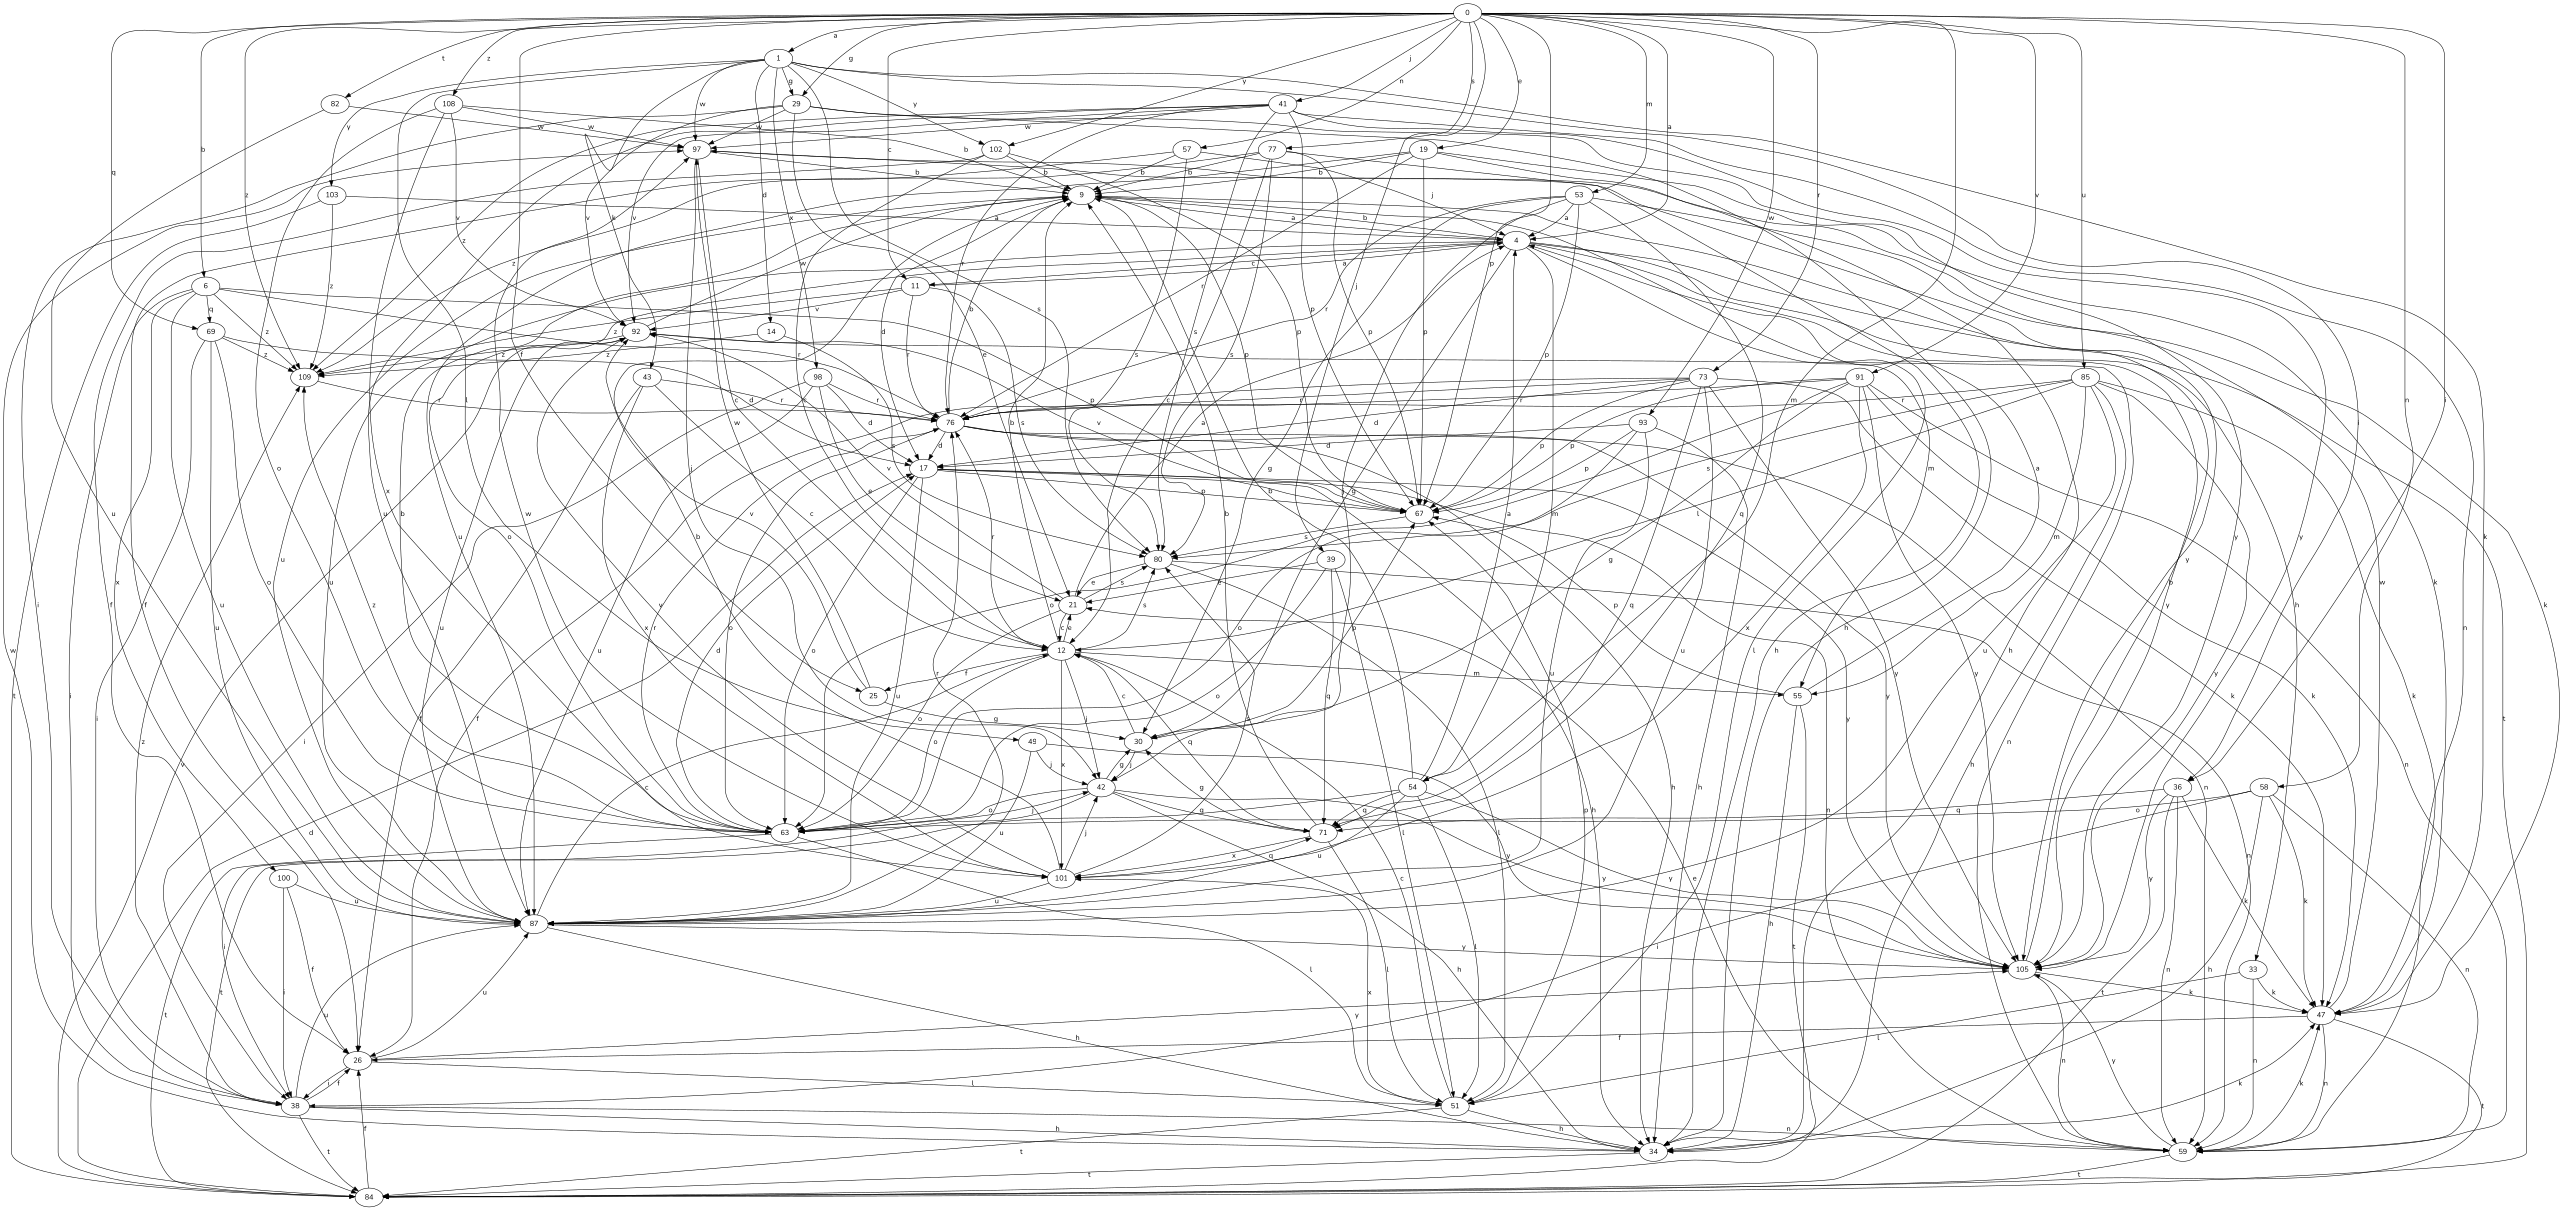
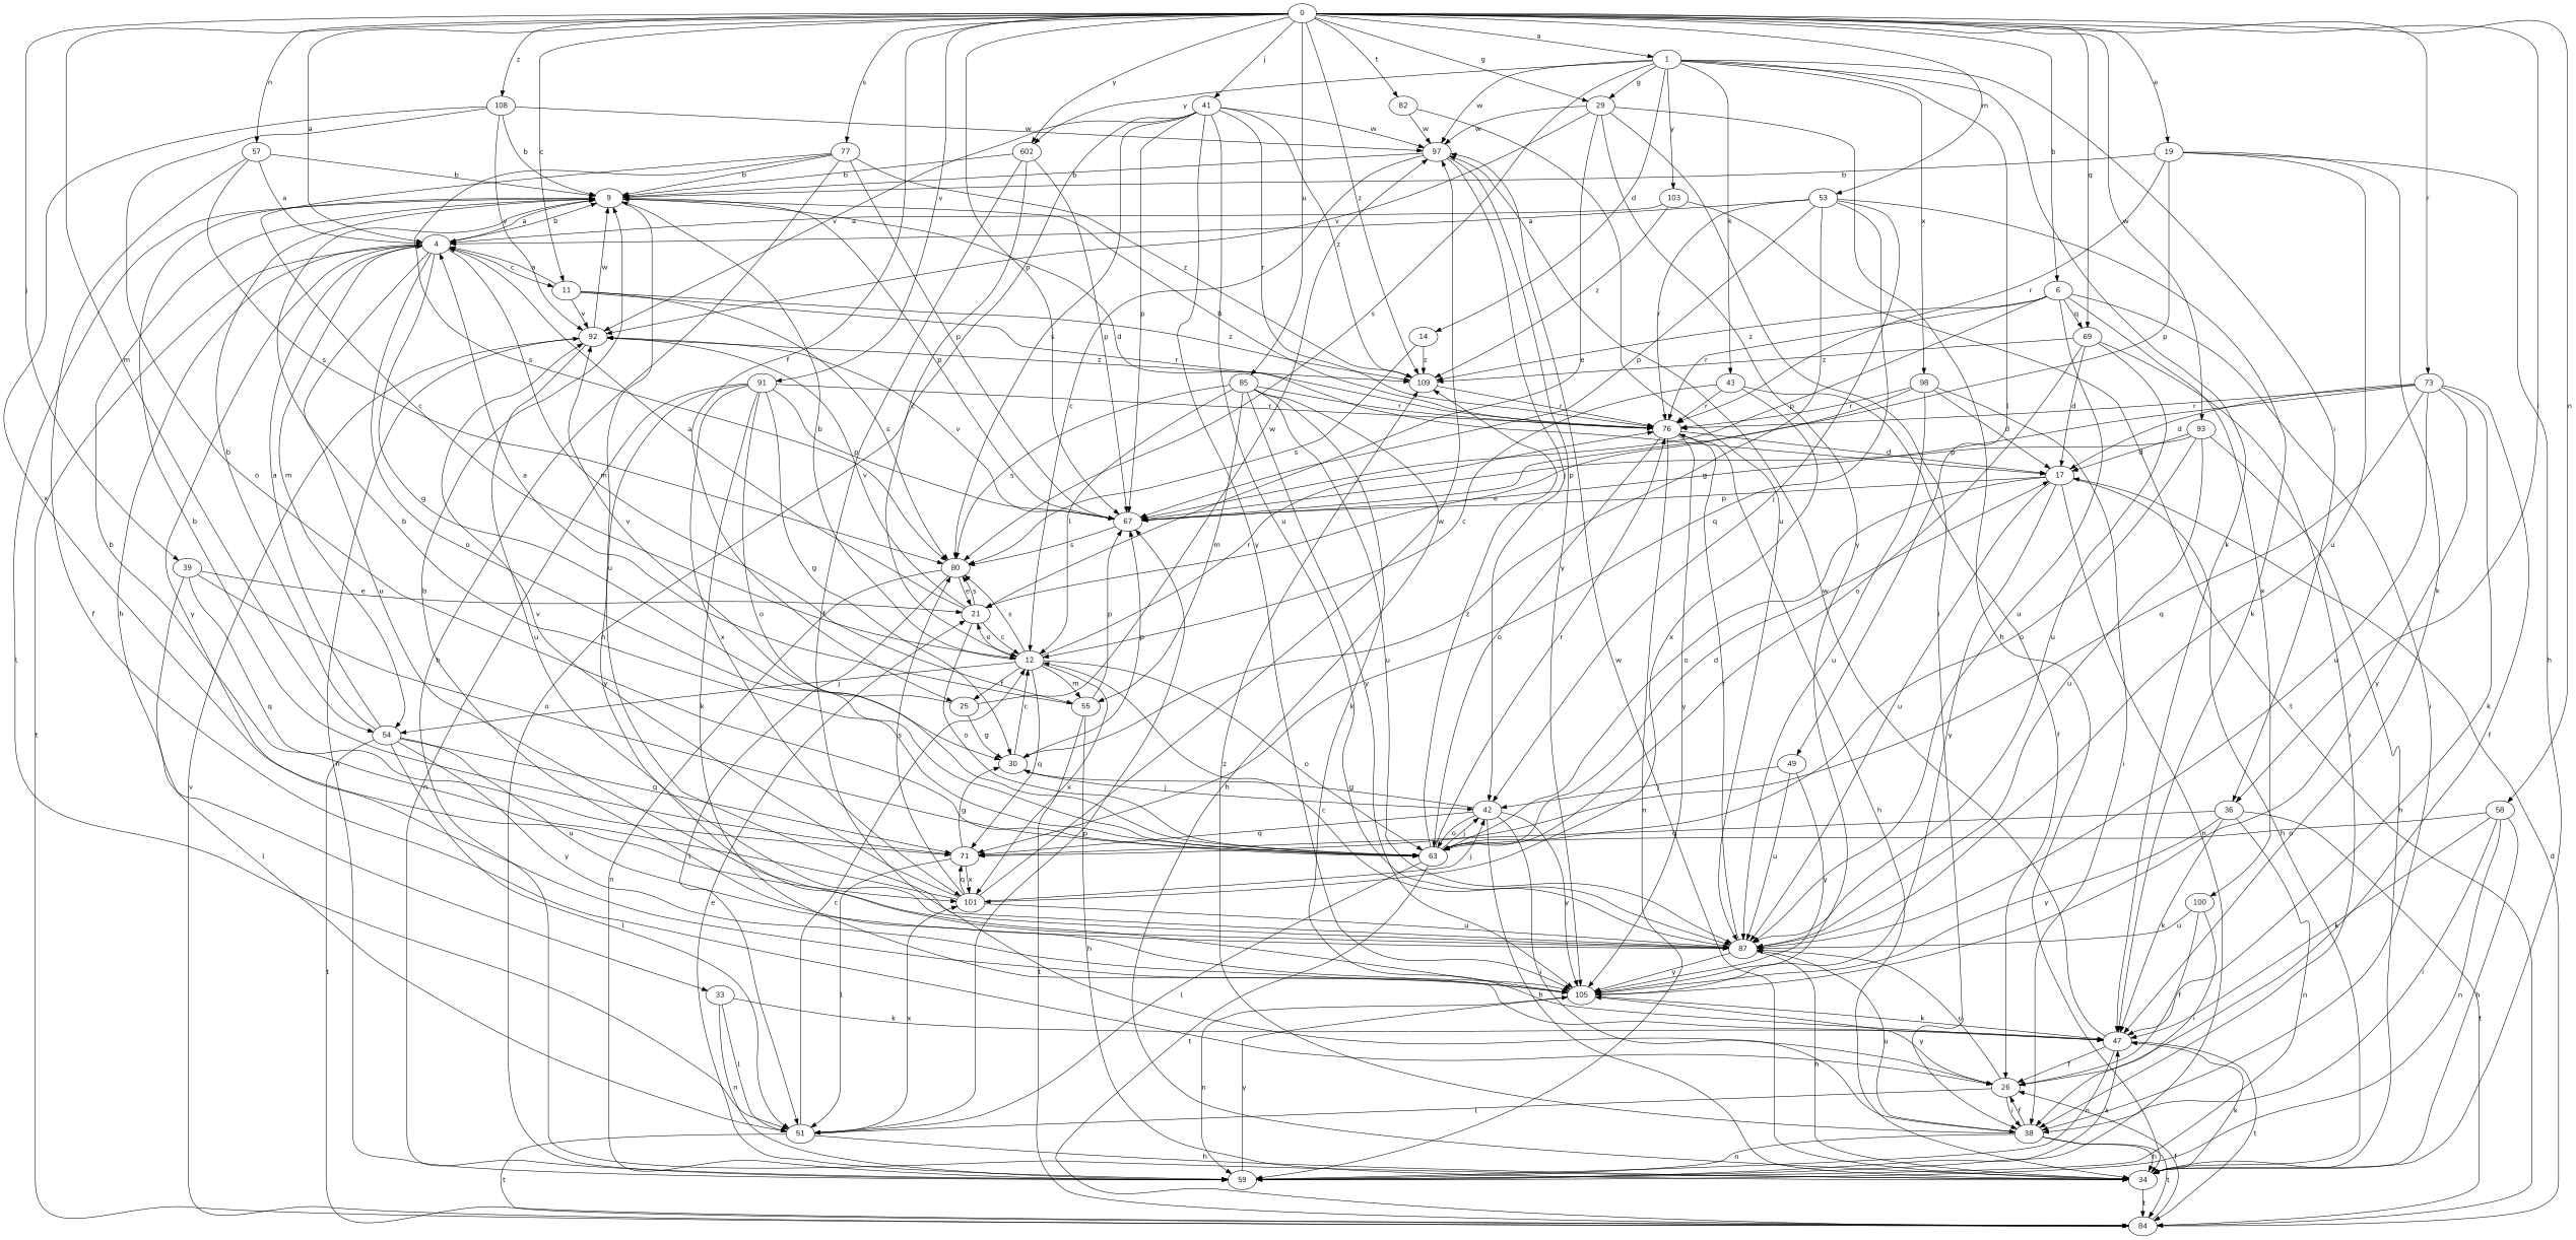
  strict digraph {
    fontname=Nunito
    node [fontname=Nunito]
    edge [fontname=Nunito]
    0
    1
    4
    6
    11
    19
    25
    29
    36
    39
    41
    53
    54
    57
    58
    67
    69
    73
    77
    82
    85
    91
    93
-   102
+   102 [label=602]
    108
    109
    14
    43
    47
    49
    80
    97
    98
    103
    9
    30
    33
    55
    63
    84
    87
    105
    38
    76
    100
    92
    34
    21
    71
    59
    51
    42
    26
    17
    12
    101
    0 -> 1 [label=a]
    0 -> 4 [label=a]
    0 -> 6 [label=b]
    0 -> 11 [label=c]
    0 -> 19 [label=e]
    0 -> 25 [label=f]
    0 -> 29 [label=g]
    0 -> 36 [label=i]
    0 -> 39 [label=j]
    0 -> 41 [label=j]
    0 -> 53 [label=m]
    0 -> 54 [label=m]
    0 -> 57 [label=n]
    0 -> 58 [label=n]
    0 -> 67 [label=p]
    0 -> 69 [label=q]
    0 -> 73 [label=r]
    0 -> 77 [label=s]
    0 -> 82 [label=t]
    0 -> 85 [label=u]
    0 -> 91 [label=v]
    0 -> 93 [label=w]
    0 -> 102 [label=y]
    0 -> 108 [label=z]
    0 -> 109 [label=z]
    1 -> 29 [label=g]
    1 -> 36 [label=i]
    1 -> 102 [label=y]
    1 -> 14 [label=d]
    1 -> 43 [label=k]
    1 -> 47 [label=k]
    1 -> 49 [label=l]
    1 -> 80 [label=s]
    1 -> 97 [label=w]
    1 -> 98 [label=x]
    1 -> 103 [label=y]
    4 -> 11 [label=c]
    4 -> 54 [label=m]
    4 -> 9 [label=b]
    4 -> 30 [label=g]
    4 -> 33 [label=h]
    4 -> 55 [label=m]
    4 -> 63 [label=o]
    4 -> 84 [label=t]
    4 -> 87 [label=u]
    4 -> 105 [label=y]
    6 -> 67 [label=p]
    6 -> 69 [label=q]
    6 -> 109 [label=z]
    6 -> 87 [label=u]
    6 -> 38 [label=i]
    6 -> 76 [label=r]
    6 -> 100 [label=x]
    11 -> 4 [label=a]
    11 -> 109 [label=z]
    11 -> 80 [label=s]
    11 -> 76 [label=r]
    11 -> 92 [label=v]
    19 -> 67 [label=p]
    19 -> 47 [label=k]
    19 -> 9 [label=b]
    19 -> 87 [label=u]
    19 -> 76 [label=r]
    19 -> 34 [label=h]
    25 -> 97 [label=w]
    25 -> 30 [label=g]
    25 -> 92 [label=v]
    29 -> 97 [label=w]
    29 -> 105 [label=y]
    29 -> 38 [label=i]
    29 -> 92 [label=v]
    29 -> 34 [label=h]
    29 -> 21 [label=e]
    36 -> 47 [label=k]
    36 -> 84 [label=t]
    36 -> 105 [label=y]
    36 -> 71 [label=q]
    36 -> 59 [label=n]
    39 -> 63 [label=o]
    39 -> 21 [label=e]
    39 -> 71 [label=q]
    39 -> 51 [label=l]
    41 -> 67 [label=p]
    41 -> 109 [label=z]
    41 -> 80 [label=s]
    41 -> 97 [label=w]
    41 -> 87 [label=u]
    41 -> 105 [label=y]
    41 -> 76 [label=r]
    41 -> 92 [label=v]
    41 -> 59 [label=n]
    53 -> 4 [label=a]
    53 -> 67 [label=p]
    53 -> 47 [label=k]
    53 -> 30 [label=g]
    53 -> 76 [label=r]
    53 -> 71 [label=q]
    53 -> 42 [label=j]
    54 -> 4 [label=a]
    54 -> 9 [label=b]
    54 -> 84 [label=t]
    54 -> 87 [label=u]
    54 -> 105 [label=y]
    54 -> 71 [label=q]
    54 -> 51 [label=l]
-   57 -> 4 [label=j]
+   57 -> 4 [label=a]
    57 -> 80 [label=s]
    57 -> 9 [label=b]
    57 -> 26 [label=f]
    58 -> 47 [label=k]
    58 -> 63 [label=o]
    58 -> 38 [label=i]
    58 -> 34 [label=h]
    58 -> 59 [label=n]
    67 -> 80 [label=s]
    67 -> 92 [label=v]
    69 -> 109 [label=z]
    69 -> 63 [label=o]
    69 -> 87 [label=u]
    69 -> 38 [label=i]
    69 -> 17 [label=d]
    73 -> 67 [label=p]
    73 -> 47 [label=k]
    73 -> 87 [label=u]
    73 -> 105 [label=y]
    73 -> 76 [label=r]
    73 -> 71 [label=q]
    73 -> 26 [label=f]
    73 -> 17 [label=d]
    77 -> 67 [label=p]
    77 -> 109 [label=z]
    77 -> 80 [label=s]
    77 -> 9 [label=b]
    77 -> 34 [label=h]
    77 -> 12 [label=c]
    82 -> 97 [label=w]
    82 -> 87 [label=u]
    85 -> 47 [label=k]
    85 -> 80 [label=s]
    85 -> 55 [label=m]
    85 -> 87 [label=u]
    85 -> 105 [label=y]
    85 -> 76 [label=r]
    85 -> 34 [label=h]
    85 -> 12 [label=l]
    91 -> 67 [label=p]
    91 -> 47 [label=k]
    91 -> 30 [label=g]
    91 -> 63 [label=o]
    91 -> 105 [label=y]
    91 -> 76 [label=r]
    91 -> 59 [label=n]
    91 -> 101 [label=x]
    93 -> 67 [label=p]
    93 -> 63 [label=o]
    93 -> 87 [label=u]
    93 -> 34 [label=h]
    93 -> 17 [label=d]
    102 -> 67 [label=p]
    102 -> 9 [label=b]
    102 -> 26 [label=f]
    102 -> 12 [label=c]
    108 -> 97 [label=w]
    108 -> 9 [label=b]
    108 -> 63 [label=o]
    108 -> 92 [label=v]
    108 -> 101 [label=x]
    109 -> 76 [label=r]
    14 -> 109 [label=z]
    14 -> 80 [label=s]
    43 -> 76 [label=r]
    43 -> 26 [label=f]
    43 -> 12 [label=c]
    43 -> 101 [label=x]
    47 -> 97 [label=w]
    47 -> 84 [label=t]
    47 -> 59 [label=n]
    47 -> 26 [label=f]
    49 -> 87 [label=u]
    49 -> 105 [label=y]
    49 -> 42 [label=j]
    80 -> 21 [label=e]
    80 -> 59 [label=n]
    80 -> 51 [label=l]
    97 -> 9 [label=b]
    97 -> 105 [label=y]
    97 -> 42 [label=j]
    97 -> 12 [label=c]
    98 -> 87 [label=u]
    98 -> 38 [label=i]
    98 -> 76 [label=r]
    98 -> 21 [label=e]
    98 -> 17 [label=d]
    103 -> 4 [label=a]
    103 -> 109 [label=z]
    103 -> 84 [label=t]
    9 -> 4 [label=a]
    9 -> 67 [label=p]
    9 -> 87 [label=u]
    9 -> 51 [label=l]
    9 -> 17 [label=d]
    30 -> 67 [label=p]
    30 -> 42 [label=j]
    30 -> 12 [label=c]
    33 -> 47 [label=k]
    33 -> 59 [label=n]
    33 -> 51 [label=l]
    55 -> 4 [label=a]
    55 -> 67 [label=p]
    55 -> 84 [label=t]
    55 -> 34 [label=h]
    63 -> 109 [label=z]
    63 -> 9 [label=b]
    63 -> 84 [label=t]
    63 -> 76 [label=r]
    63 -> 51 [label=l]
    63 -> 42 [label=j]
    63 -> 17 [label=d]
    84 -> 92 [label=v]
    84 -> 26 [label=f]
    84 -> 17 [label=d]
    87 -> 105 [label=y]
    87 -> 76 [label=r]
    87 -> 34 [label=h]
    87 -> 12 [label=c]
    105 -> 47 [label=k]
    105 -> 9 [label=b]
    105 -> 59 [label=n]
    38 -> 109 [label=z]
    38 -> 84 [label=t]
    38 -> 87 [label=u]
    38 -> 34 [label=h]
    38 -> 59 [label=n]
    38 -> 26 [label=f]
    76 -> 9 [label=b]
    76 -> 63 [label=o]
    76 -> 105 [label=y]
    76 -> 34 [label=h]
    76 -> 59 [label=n]
    76 -> 17 [label=d]
    100 -> 87 [label=u]
    100 -> 38 [label=i]
    100 -> 26 [label=f]
    92 -> 109 [label=z]
    92 -> 9 [label=w]
    92 -> 87 [label=u]
    92 -> 59 [label=n]
    34 -> 47 [label=k]
    34 -> 97 [label=w]
    34 -> 84 [label=t]
    21 -> 4 [label=a]
    21 -> 80 [label=s]
    21 -> 63 [label=o]
    21 -> 92 [label=v]
    21 -> 12 [label=c]
    71 -> 9 [label=b]
    71 -> 30 [label=g]
    71 -> 51 [label=l]
    71 -> 101 [label=x]
    59 -> 47 [label=k]
-   59 -> 84 [label=t]
    59 -> 105 [label=y]
    59 -> 21 [label=e]
    51 -> 67 [label=p]
    51 -> 84 [label=t]
    51 -> 34 [label=h]
    51 -> 12 [label=c]
    51 -> 101 [label=x]
    42 -> 30 [label=g]
    42 -> 63 [label=o]
    42 -> 105 [label=y]
    42 -> 38 [label=i]
    42 -> 34 [label=h]
    42 -> 71 [label=q]
    26 -> 87 [label=u]
    26 -> 105 [label=y]
    26 -> 38 [label=i]
    26 -> 51 [label=l]
    17 -> 67 [label=p]
    17 -> 63 [label=o]
    17 -> 87 [label=u]
    17 -> 105 [label=y]
    17 -> 34 [label=h]
    17 -> 59 [label=n]
    12 -> 25 [label=f]
    12 -> 80 [label=s]
    12 -> 9 [label=b]
    12 -> 55 [label=m]
    12 -> 63 [label=o]
    12 -> 76 [label=r]
    12 -> 21 [label=e]
    12 -> 71 [label=q]
-   12 -> 42 [label=j]
+   12 -> 54 [label=j]
    12 -> 101 [label=x]
    101 -> 80 [label=s]
    101 -> 97 [label=w]
    101 -> 9 [label=b]
    101 -> 87 [label=u]
    101 -> 92 [label=v]
    101 -> 71 [label=q]
    101 -> 42 [label=j]
  }
